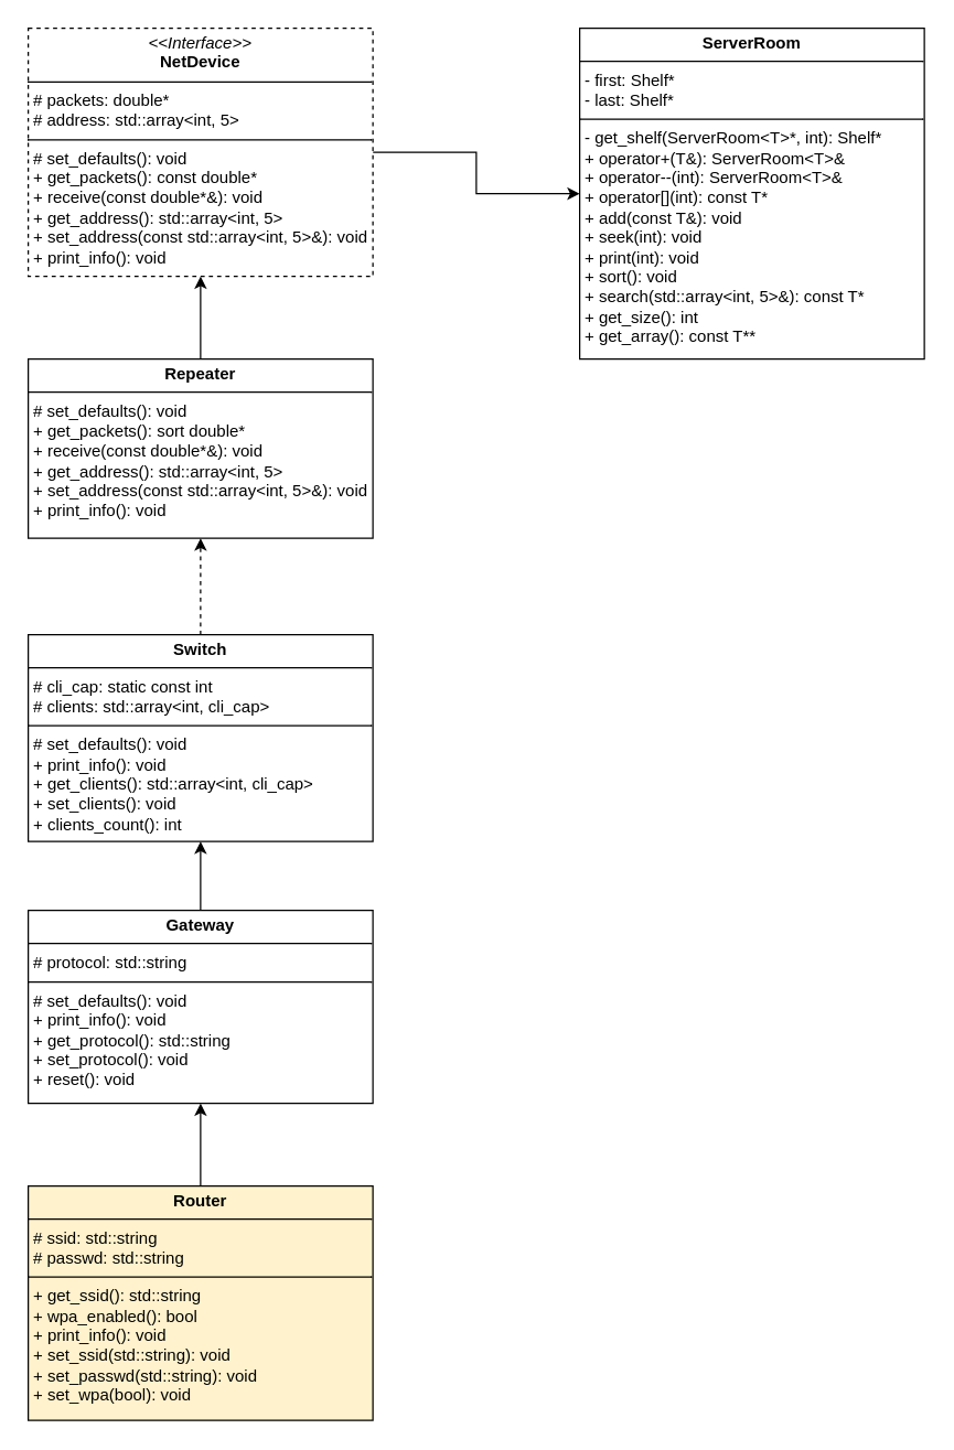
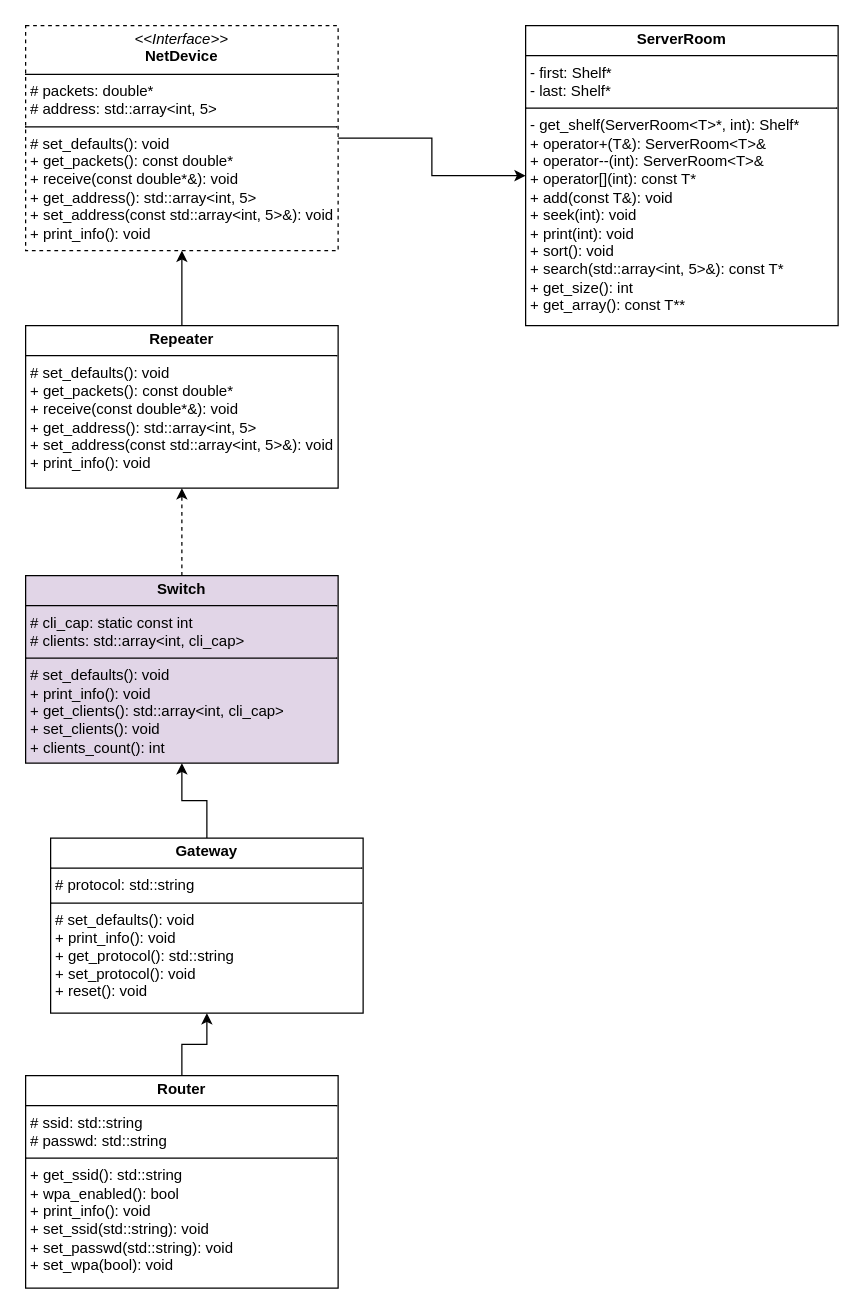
  <mxCell id="0" />
  <mxCell id="1" parent="0" />
  <mxCell id="2" style="edgeStyle=orthogonalEdgeStyle;rounded=0;orthogonalLoop=1;jettySize=auto;html=1;entryX=0;entryY=0.5;entryDx=0;entryDy=0;" edge="1" parent="1" source="3" target="12"><mxGeometry relative="1" as="geometry" /></mxCell>
  <mxCell id="3" value="&lt;p style=&quot;margin:0px;margin-top:4px;text-align:center;&quot;&gt;&lt;i&gt;&amp;lt;&amp;lt;Interface&amp;gt;&amp;gt;&lt;/i&gt;&lt;br&gt;&lt;b&gt;NetDevice&lt;/b&gt;&lt;/p&gt;&lt;hr size=&quot;1&quot; style=&quot;border-style:solid;&quot;&gt;&lt;p style=&quot;margin:0px;margin-left:4px;&quot;&gt;# packets: double*&lt;/p&gt;&lt;p style=&quot;margin:0px;margin-left:4px;&quot;&gt;# address: std::array&amp;lt;int, 5&amp;gt;&lt;/p&gt;&lt;hr size=&quot;1&quot; style=&quot;border-style:solid;&quot;&gt;&lt;p style=&quot;margin:0px;margin-left:4px;&quot;&gt;# set_defaults(): void&lt;/p&gt;&lt;p style=&quot;margin:0px;margin-left:4px;&quot;&gt;+ get_packets(): const double*&lt;br&gt;+ receive(const double*&amp;amp;): void&lt;/p&gt;&lt;p style=&quot;margin:0px;margin-left:4px;&quot;&gt;+ get_address(): std::array&amp;lt;int, 5&amp;gt;&lt;/p&gt;&lt;p style=&quot;margin:0px;margin-left:4px;&quot;&gt;+ set_address(const std::array&amp;lt;int, 5&amp;gt;&amp;amp;): void&lt;/p&gt;&lt;p style=&quot;margin:0px;margin-left:4px;&quot;&gt;+ print_info(): void&lt;/p&gt;" style="verticalAlign=top;align=left;overflow=fill;html=1;whiteSpace=wrap;dashed=1;" vertex="1" parent="1"><mxGeometry x="20" y="20" width="250" height="180" as="geometry" /></mxCell>
  <mxCell id="4" style="edgeStyle=orthogonalEdgeStyle;rounded=0;orthogonalLoop=1;jettySize=auto;html=1;entryX=0.5;entryY=1;entryDx=0;entryDy=0;" edge="1" parent="1" source="5" target="3"><mxGeometry relative="1" as="geometry" /></mxCell>
- <mxCell id="5" value="&lt;p style=&quot;margin:0px;margin-top:4px;text-align:center;&quot;&gt;&lt;b&gt;Repeater&lt;/b&gt;&lt;/p&gt;&lt;hr size=&quot;1&quot; style=&quot;border-style:solid;&quot;&gt;&lt;p style=&quot;margin:0px;margin-left:4px;&quot;&gt;# set_defaults(): void&lt;/p&gt;&lt;p style=&quot;margin:0px;margin-left:4px;&quot;&gt;+ get_packets(): sort double*&lt;br&gt;+ receive(const double*&amp;amp;): void&lt;/p&gt;&lt;p style=&quot;margin:0px;margin-left:4px;&quot;&gt;+ get_address(): std::array&amp;lt;int, 5&amp;gt;&lt;/p&gt;&lt;p style=&quot;margin:0px;margin-left:4px;&quot;&gt;+ set_address(const std::array&amp;lt;int, 5&amp;gt;&amp;amp;): void&lt;/p&gt;&lt;p style=&quot;margin:0px;margin-left:4px;&quot;&gt;+ print_info(): void&lt;/p&gt;" style="verticalAlign=top;align=left;overflow=fill;html=1;whiteSpace=wrap;" vertex="1" parent="1"><mxGeometry x="20" y="260" width="250" height="130" as="geometry" /></mxCell>
+ <mxCell id="5" value="&lt;p style=&quot;margin:0px;margin-top:4px;text-align:center;&quot;&gt;&lt;b&gt;Repeater&lt;/b&gt;&lt;/p&gt;&lt;hr size=&quot;1&quot; style=&quot;border-style:solid;&quot;&gt;&lt;p style=&quot;margin:0px;margin-left:4px;&quot;&gt;# set_defaults(): void&lt;/p&gt;&lt;p style=&quot;margin:0px;margin-left:4px;&quot;&gt;+ get_packets(): const double*&lt;br&gt;+ receive(const double*&amp;amp;): void&lt;/p&gt;&lt;p style=&quot;margin:0px;margin-left:4px;&quot;&gt;+ get_address(): std::array&amp;lt;int, 5&amp;gt;&lt;/p&gt;&lt;p style=&quot;margin:0px;margin-left:4px;&quot;&gt;+ set_address(const std::array&amp;lt;int, 5&amp;gt;&amp;amp;): void&lt;/p&gt;&lt;p style=&quot;margin:0px;margin-left:4px;&quot;&gt;+ print_info(): void&lt;/p&gt;" style="verticalAlign=top;align=left;overflow=fill;html=1;whiteSpace=wrap;" vertex="1" parent="1"><mxGeometry x="20" y="260" width="250" height="130" as="geometry" /></mxCell>
  <mxCell id="6" style="edgeStyle=orthogonalEdgeStyle;rounded=0;orthogonalLoop=1;jettySize=auto;html=1;entryX=0.5;entryY=1;entryDx=0;entryDy=0;dashed=1;" edge="1" parent="1" source="7" target="5"><mxGeometry relative="1" as="geometry" /></mxCell>
- <mxCell id="7" value="&lt;p style=&quot;margin:0px;margin-top:4px;text-align:center;&quot;&gt;&lt;b&gt;Switch&lt;/b&gt;&lt;/p&gt;&lt;hr size=&quot;1&quot; style=&quot;border-style:solid;&quot;&gt;&lt;p style=&quot;margin:0px;margin-left:4px;&quot;&gt;# cli_cap: static const int&lt;/p&gt;&lt;p style=&quot;margin:0px;margin-left:4px;&quot;&gt;# clients: std::array&amp;lt;int, cli_cap&amp;gt;&lt;/p&gt;&lt;hr size=&quot;1&quot; style=&quot;border-style:solid;&quot;&gt;&lt;p style=&quot;margin:0px;margin-left:4px;&quot;&gt;# set_defaults(): void&lt;/p&gt;&lt;p style=&quot;margin:0px;margin-left:4px;&quot;&gt;+ print_info(): void&lt;/p&gt;&lt;p style=&quot;margin:0px;margin-left:4px;&quot;&gt;+ get_clients(): std::array&amp;lt;int, cli_cap&amp;gt;&lt;/p&gt;&lt;p style=&quot;margin:0px;margin-left:4px;&quot;&gt;+ set_clients(): void&lt;/p&gt;&lt;p style=&quot;margin:0px;margin-left:4px;&quot;&gt;+ clients_count(): int&lt;/p&gt;&lt;p style=&quot;margin:0px;margin-left:4px;&quot;&gt;&lt;br&gt;&lt;/p&gt;" style="verticalAlign=top;align=left;overflow=fill;html=1;whiteSpace=wrap;" vertex="1" parent="1"><mxGeometry x="20" y="460" width="250" height="150" as="geometry" /></mxCell>
+ <mxCell id="7" value="&lt;p style=&quot;margin:0px;margin-top:4px;text-align:center;&quot;&gt;&lt;b&gt;Switch&lt;/b&gt;&lt;/p&gt;&lt;hr size=&quot;1&quot; style=&quot;border-style:solid;&quot;&gt;&lt;p style=&quot;margin:0px;margin-left:4px;&quot;&gt;# cli_cap: static const int&lt;/p&gt;&lt;p style=&quot;margin:0px;margin-left:4px;&quot;&gt;# clients: std::array&amp;lt;int, cli_cap&amp;gt;&lt;/p&gt;&lt;hr size=&quot;1&quot; style=&quot;border-style:solid;&quot;&gt;&lt;p style=&quot;margin:0px;margin-left:4px;&quot;&gt;# set_defaults(): void&lt;/p&gt;&lt;p style=&quot;margin:0px;margin-left:4px;&quot;&gt;+ print_info(): void&lt;/p&gt;&lt;p style=&quot;margin:0px;margin-left:4px;&quot;&gt;+ get_clients(): std::array&amp;lt;int, cli_cap&amp;gt;&lt;/p&gt;&lt;p style=&quot;margin:0px;margin-left:4px;&quot;&gt;+ set_clients(): void&lt;/p&gt;&lt;p style=&quot;margin:0px;margin-left:4px;&quot;&gt;+ clients_count(): int&lt;/p&gt;&lt;p style=&quot;margin:0px;margin-left:4px;&quot;&gt;&lt;br&gt;&lt;/p&gt;" style="verticalAlign=top;align=left;overflow=fill;html=1;whiteSpace=wrap;fillColor=#e1d5e7;" vertex="1" parent="1"><mxGeometry x="20" y="460" width="250" height="150" as="geometry" /></mxCell>
  <mxCell id="8" style="edgeStyle=orthogonalEdgeStyle;rounded=0;orthogonalLoop=1;jettySize=auto;html=1;entryX=0.5;entryY=1;entryDx=0;entryDy=0;" edge="1" parent="1" source="9" target="7"><mxGeometry relative="1" as="geometry" /></mxCell>
- <mxCell id="9" value="&lt;p style=&quot;margin:0px;margin-top:4px;text-align:center;&quot;&gt;&lt;b&gt;Gateway&lt;/b&gt;&lt;/p&gt;&lt;hr size=&quot;1&quot; style=&quot;border-style:solid;&quot;&gt;&lt;p style=&quot;margin:0px;margin-left:4px;&quot;&gt;# protocol: std::string&lt;/p&gt;&lt;hr size=&quot;1&quot; style=&quot;border-style:solid;&quot;&gt;&lt;p style=&quot;margin:0px;margin-left:4px;&quot;&gt;# set_defaults(): void&lt;/p&gt;&lt;p style=&quot;margin:0px;margin-left:4px;&quot;&gt;+ print_info(): void&lt;/p&gt;&lt;p style=&quot;margin:0px;margin-left:4px;&quot;&gt;+ get_protocol(): std::string&lt;/p&gt;&lt;p style=&quot;margin:0px;margin-left:4px;&quot;&gt;+ set_protocol(): void&lt;/p&gt;&lt;p style=&quot;margin:0px;margin-left:4px;&quot;&gt;+ reset(): void&lt;/p&gt;&lt;p style=&quot;margin:0px;margin-left:4px;&quot;&gt;&lt;br&gt;&lt;/p&gt;" style="verticalAlign=top;align=left;overflow=fill;html=1;whiteSpace=wrap;" vertex="1" parent="1"><mxGeometry x="20" y="660" width="250" height="140" as="geometry" /></mxCell>
+ <mxCell id="9" value="&lt;p style=&quot;margin:0px;margin-top:4px;text-align:center;&quot;&gt;&lt;b&gt;Gateway&lt;/b&gt;&lt;/p&gt;&lt;hr size=&quot;1&quot; style=&quot;border-style:solid;&quot;&gt;&lt;p style=&quot;margin:0px;margin-left:4px;&quot;&gt;# protocol: std::string&lt;/p&gt;&lt;hr size=&quot;1&quot; style=&quot;border-style:solid;&quot;&gt;&lt;p style=&quot;margin:0px;margin-left:4px;&quot;&gt;# set_defaults(): void&lt;/p&gt;&lt;p style=&quot;margin:0px;margin-left:4px;&quot;&gt;+ print_info(): void&lt;/p&gt;&lt;p style=&quot;margin:0px;margin-left:4px;&quot;&gt;+ get_protocol(): std::string&lt;/p&gt;&lt;p style=&quot;margin:0px;margin-left:4px;&quot;&gt;+ set_protocol(): void&lt;/p&gt;&lt;p style=&quot;margin:0px;margin-left:4px;&quot;&gt;+ reset(): void&lt;/p&gt;&lt;p style=&quot;margin:0px;margin-left:4px;&quot;&gt;&lt;br&gt;&lt;/p&gt;" style="verticalAlign=top;align=left;overflow=fill;html=1;whiteSpace=wrap;" vertex="1" parent="1"><mxGeometry x="40" y="670" width="250" height="140" as="geometry" /></mxCell>
  <mxCell id="10" style="edgeStyle=orthogonalEdgeStyle;rounded=0;orthogonalLoop=1;jettySize=auto;html=1;entryX=0.5;entryY=1;entryDx=0;entryDy=0;" edge="1" parent="1" source="11" target="9"><mxGeometry relative="1" as="geometry" /></mxCell>
- <mxCell id="11" value="&lt;p style=&quot;margin:0px;margin-top:4px;text-align:center;&quot;&gt;&lt;b&gt;Router&lt;/b&gt;&lt;/p&gt;&lt;hr size=&quot;1&quot; style=&quot;border-style:solid;&quot;&gt;&lt;p style=&quot;margin:0px;margin-left:4px;&quot;&gt;# ssid: std::string&lt;/p&gt;&lt;p style=&quot;margin:0px;margin-left:4px;&quot;&gt;# passwd: std::string&lt;/p&gt;&lt;hr size=&quot;1&quot; style=&quot;border-style:solid;&quot;&gt;&lt;p style=&quot;margin:0px;margin-left:4px;&quot;&gt;+ get_ssid(): std::string&lt;/p&gt;&lt;p style=&quot;margin:0px;margin-left:4px;&quot;&gt;+ wpa_enabled(): bool&lt;/p&gt;&lt;p style=&quot;margin:0px;margin-left:4px;&quot;&gt;+ print_info(): void&lt;/p&gt;&lt;p style=&quot;margin:0px;margin-left:4px;&quot;&gt;+ set_ssid(std::string): void&lt;/p&gt;&lt;p style=&quot;margin:0px;margin-left:4px;&quot;&gt;+ set_passwd(std::string): void&lt;/p&gt;&lt;p style=&quot;margin:0px;margin-left:4px;&quot;&gt;+ set_wpa(bool): void&lt;/p&gt;" style="verticalAlign=top;align=left;overflow=fill;html=1;whiteSpace=wrap;fillColor=#fff2cc;" vertex="1" parent="1"><mxGeometry x="20" y="860" width="250" height="170" as="geometry" /></mxCell>
+ <mxCell id="11" value="&lt;p style=&quot;margin:0px;margin-top:4px;text-align:center;&quot;&gt;&lt;b&gt;Router&lt;/b&gt;&lt;/p&gt;&lt;hr size=&quot;1&quot; style=&quot;border-style:solid;&quot;&gt;&lt;p style=&quot;margin:0px;margin-left:4px;&quot;&gt;# ssid: std::string&lt;/p&gt;&lt;p style=&quot;margin:0px;margin-left:4px;&quot;&gt;# passwd: std::string&lt;/p&gt;&lt;hr size=&quot;1&quot; style=&quot;border-style:solid;&quot;&gt;&lt;p style=&quot;margin:0px;margin-left:4px;&quot;&gt;+ get_ssid(): std::string&lt;/p&gt;&lt;p style=&quot;margin:0px;margin-left:4px;&quot;&gt;+ wpa_enabled(): bool&lt;/p&gt;&lt;p style=&quot;margin:0px;margin-left:4px;&quot;&gt;+ print_info(): void&lt;/p&gt;&lt;p style=&quot;margin:0px;margin-left:4px;&quot;&gt;+ set_ssid(std::string): void&lt;/p&gt;&lt;p style=&quot;margin:0px;margin-left:4px;&quot;&gt;+ set_passwd(std::string): void&lt;/p&gt;&lt;p style=&quot;margin:0px;margin-left:4px;&quot;&gt;+ set_wpa(bool): void&lt;/p&gt;" style="verticalAlign=top;align=left;overflow=fill;html=1;whiteSpace=wrap;" vertex="1" parent="1"><mxGeometry x="20" y="860" width="250" height="170" as="geometry" /></mxCell>
  <mxCell id="12" value="&lt;p style=&quot;margin:0px;margin-top:4px;text-align:center;&quot;&gt;&lt;b&gt;ServerRoom&lt;/b&gt;&lt;/p&gt;&lt;hr size=&quot;1&quot; style=&quot;border-style:solid;&quot;&gt;&lt;p style=&quot;margin:0px;margin-left:4px;&quot;&gt;- first: Shelf*&lt;br&gt;- last: Shelf*&lt;/p&gt;&lt;hr size=&quot;1&quot; style=&quot;border-style:solid;&quot;&gt;&lt;p style=&quot;margin:0px;margin-left:4px;&quot;&gt;- get_shelf(ServerRoom&amp;lt;T&amp;gt;*, int): Shelf*&lt;/p&gt;&lt;p style=&quot;margin:0px;margin-left:4px;&quot;&gt;+ operator+(T&amp;amp;): ServerRoom&amp;lt;T&amp;gt;&amp;amp;&lt;/p&gt;&lt;p style=&quot;margin:0px;margin-left:4px;&quot;&gt;+ operator--(int): ServerRoom&amp;lt;T&amp;gt;&amp;amp;&lt;/p&gt;&lt;p style=&quot;margin:0px;margin-left:4px;&quot;&gt;+ operator[](int): const T*&lt;/p&gt;&lt;p style=&quot;margin:0px;margin-left:4px;&quot;&gt;+ add(const T&amp;amp;): void&lt;/p&gt;&lt;p style=&quot;margin:0px;margin-left:4px;&quot;&gt;+ seek(int): void&lt;/p&gt;&lt;p style=&quot;margin:0px;margin-left:4px;&quot;&gt;+ print(int): void&lt;/p&gt;&lt;p style=&quot;margin:0px;margin-left:4px;&quot;&gt;+ sort(): void&lt;/p&gt;&lt;p style=&quot;margin:0px;margin-left:4px;&quot;&gt;+ search(std::array&amp;lt;int, 5&amp;gt;&amp;amp;): const T*&lt;/p&gt;&lt;p style=&quot;margin:0px;margin-left:4px;&quot;&gt;+ get_size(): int&lt;/p&gt;&lt;p style=&quot;margin:0px;margin-left:4px;&quot;&gt;+ get_array(): const T**&lt;/p&gt;" style="verticalAlign=top;align=left;overflow=fill;html=1;whiteSpace=wrap;" vertex="1" parent="1"><mxGeometry x="420" y="20" width="250" height="240" as="geometry" /></mxCell>
